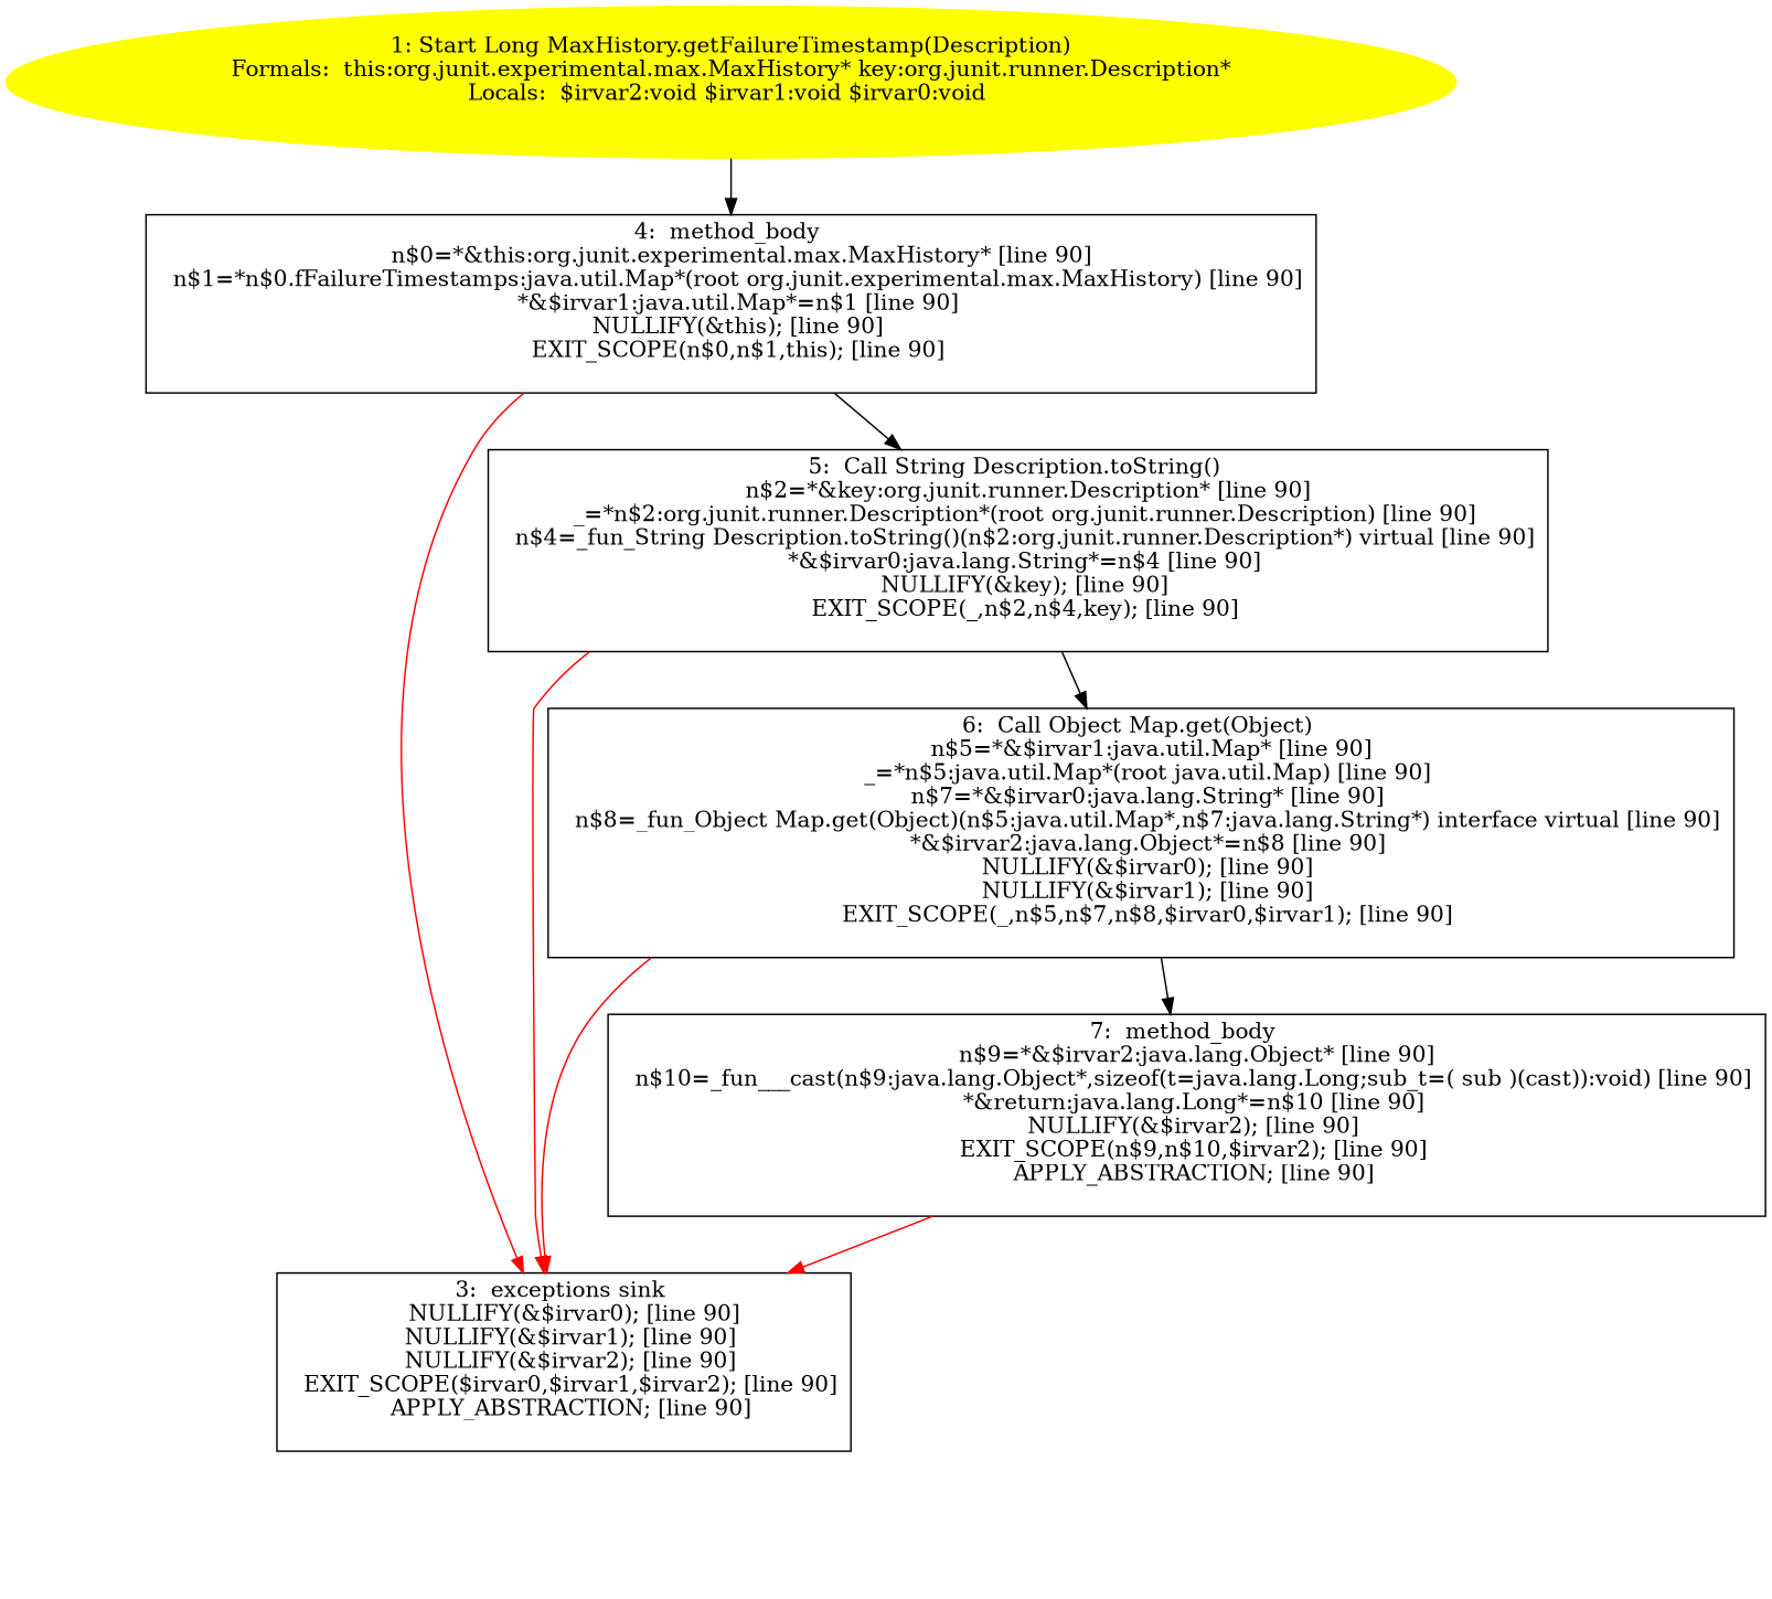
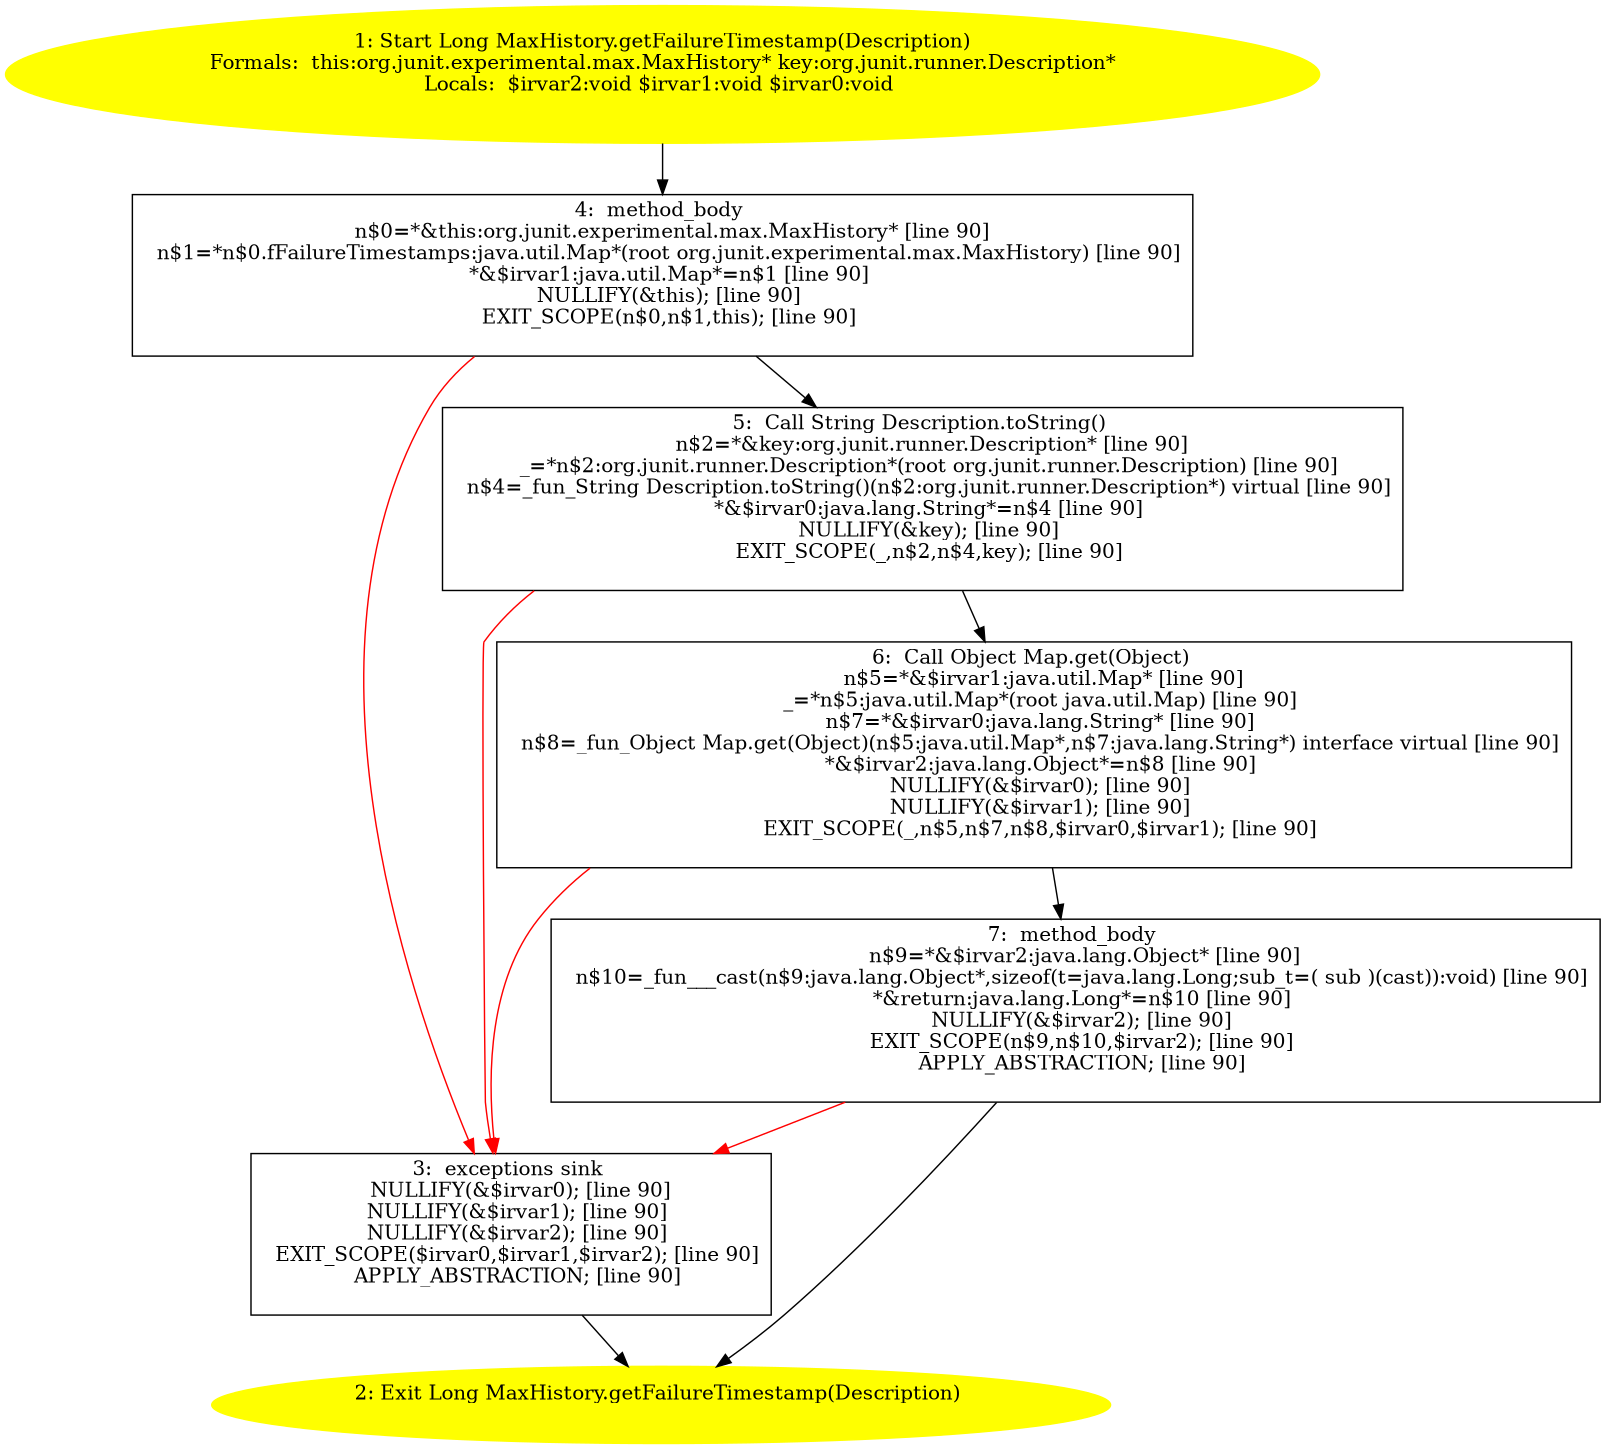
  digraph {
    node [shape=box]
    n1 [color=yellow label="1: Start Long MaxHistory.getFailureTimestamp(Description)\nFormals:  this:org.junit.experimental.max.MaxHistory* key:org.junit.runner.Description*\nLocals:  $irvar2:void $irvar1:void $irvar0:void \n  " style=filled shape=""]
    n2 [label="4:  method_body \n   n$0=*&this:org.junit.experimental.max.MaxHistory* [line 90]\n  n$1=*n$0.fFailureTimestamps:java.util.Map*(root org.junit.experimental.max.MaxHistory) [line 90]\n  *&$irvar1:java.util.Map*=n$1 [line 90]\n  NULLIFY(&this); [line 90]\n  EXIT_SCOPE(n$0,n$1,this); [line 90]\n "]
    n3 [label="3:  exceptions sink \n   NULLIFY(&$irvar0); [line 90]\n  NULLIFY(&$irvar1); [line 90]\n  NULLIFY(&$irvar2); [line 90]\n  EXIT_SCOPE($irvar0,$irvar1,$irvar2); [line 90]\n  APPLY_ABSTRACTION; [line 90]\n "]
    n4 [label="5:  Call String Description.toString() \n   n$2=*&key:org.junit.runner.Description* [line 90]\n  _=*n$2:org.junit.runner.Description*(root org.junit.runner.Description) [line 90]\n  n$4=_fun_String Description.toString()(n$2:org.junit.runner.Description*) virtual [line 90]\n  *&$irvar0:java.lang.String*=n$4 [line 90]\n  NULLIFY(&key); [line 90]\n  EXIT_SCOPE(_,n$2,n$4,key); [line 90]\n "]
+   n5 [color=yellow label="2: Exit Long MaxHistory.getFailureTimestamp(Description) \n  " style=filled shape=""]
    n6 [label="6:  Call Object Map.get(Object) \n   n$5=*&$irvar1:java.util.Map* [line 90]\n  _=*n$5:java.util.Map*(root java.util.Map) [line 90]\n  n$7=*&$irvar0:java.lang.String* [line 90]\n  n$8=_fun_Object Map.get(Object)(n$5:java.util.Map*,n$7:java.lang.String*) interface virtual [line 90]\n  *&$irvar2:java.lang.Object*=n$8 [line 90]\n  NULLIFY(&$irvar0); [line 90]\n  NULLIFY(&$irvar1); [line 90]\n  EXIT_SCOPE(_,n$5,n$7,n$8,$irvar0,$irvar1); [line 90]\n "]
    n7 [label="7:  method_body \n   n$9=*&$irvar2:java.lang.Object* [line 90]\n  n$10=_fun___cast(n$9:java.lang.Object*,sizeof(t=java.lang.Long;sub_t=( sub )(cast)):void) [line 90]\n  *&return:java.lang.Long*=n$10 [line 90]\n  NULLIFY(&$irvar2); [line 90]\n  EXIT_SCOPE(n$9,n$10,$irvar2); [line 90]\n  APPLY_ABSTRACTION; [line 90]\n "]
    n1 -> n2
    n2 -> n3 [color=red]
    n2 -> n4
+   n3 -> n5
    n4 -> n3 [color=red]
    n4 -> n6
    n6 -> n3 [color=red]
    n6 -> n7
    n7 -> n3 [color=red]
+   n7 -> n5
  }
